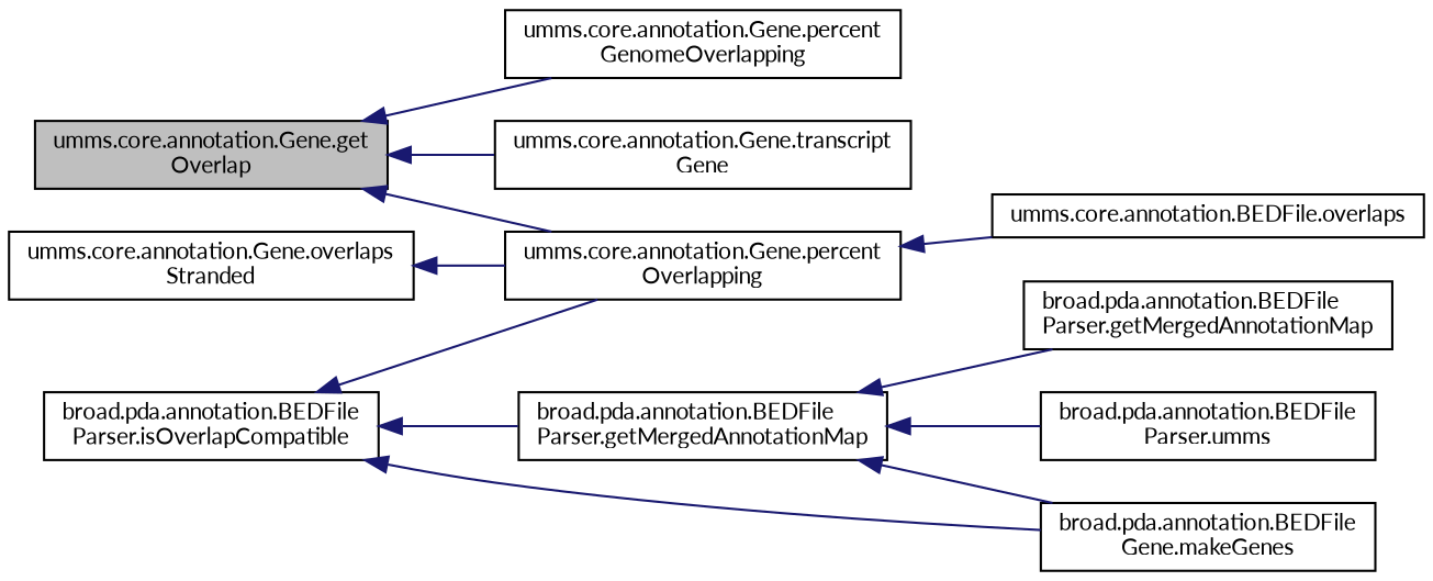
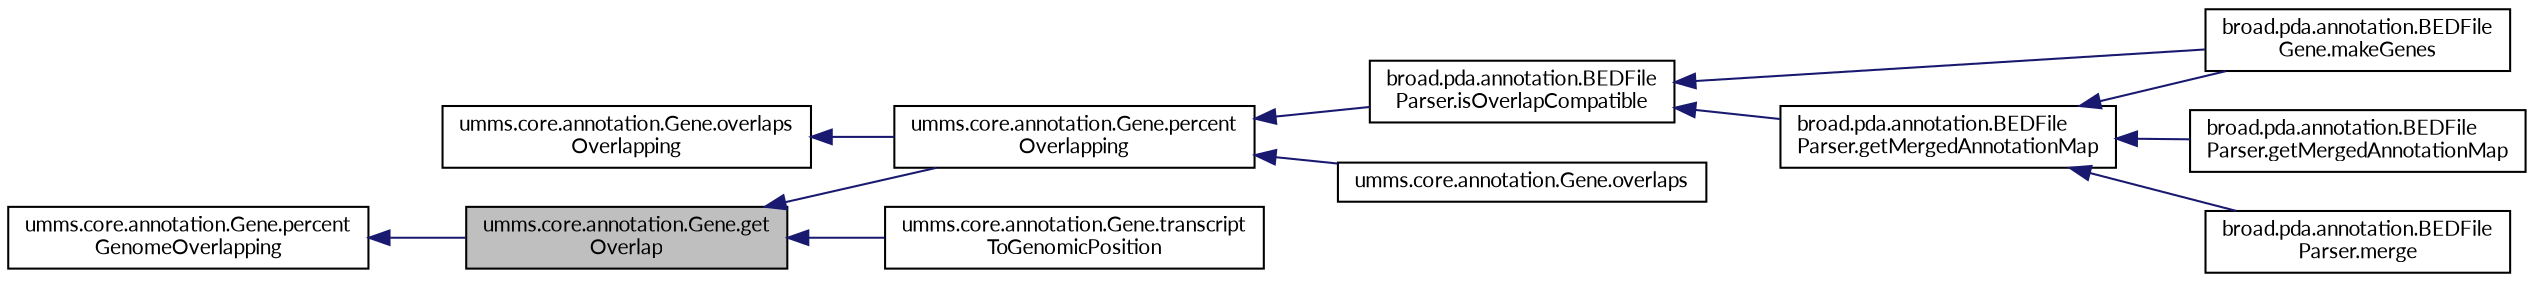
  digraph {
    fontname=Lato
    rankdir=LR
    node [color=black fillcolor=white fontname=Lato fontsize=10 shape=record style=filled]
    edge [color=midnightblue dir=back fontname=Lato fontsize=10 labelfontname=Helvetica labelfontsize=10 style=solid]
    n1 [fillcolor=grey75 fontcolor=black height=0.2 label="umms.core.annotation.Gene.get\lOverlap" width=0.4]
    n2 [height=0.2 label="umms.core.annotation.Gene.percent\lOverlapping" width=0.4]
    n3 [height=0.2 label="umms.core.annotation.Gene.percent\lGenomeOverlapping" width=0.4]
-   n4 [height=0.2 label="umms.core.annotation.Gene.transcript\lGene" width=0.4]
+   n4 [height=0.2 label="umms.core.annotation.Gene.transcript\lToGenomicPosition" width=0.4]
    n5 [height=0.2 label="broad.pda.annotation.BEDFile\lParser.isOverlapCompatible" width=0.4]
-   n6 [height=0.2 label="umms.core.annotation.BEDFile.overlaps" width=0.4]
+   n6 [height=0.2 label="umms.core.annotation.Gene.overlaps" width=0.4]
    n7 [height=0.2 label="broad.pda.annotation.BEDFile\lParser.getMergedAnnotationMap" width=0.4]
    n8 [height=0.2 label="broad.pda.annotation.BEDFile\lGene.makeGenes" width=0.4]
-   n9 [height=0.2 label="umms.core.annotation.Gene.overlaps\lStranded" width=0.4]
+   n9 [height=0.2 label="umms.core.annotation.Gene.overlaps\lOverlapping" width=0.4]
    n10 [height=0.2 label="broad.pda.annotation.BEDFile\lParser.getMergedAnnotationMap" width=0.4]
-   n11 [height=0.2 label="broad.pda.annotation.BEDFile\lParser.umms" width=0.4]
+   n11 [height=0.2 label="broad.pda.annotation.BEDFile\lParser.merge" width=0.4]
    n1 -> n2
-   n1 -> n3
+   n3 -> n1
    n1 -> n4
-   n5 -> n2
+   n2 -> n5
    n2 -> n6
    n5 -> n7
    n5 -> n8
    n7 -> n8
    n7 -> n10
    n7 -> n11
    n9 -> n2
  }
